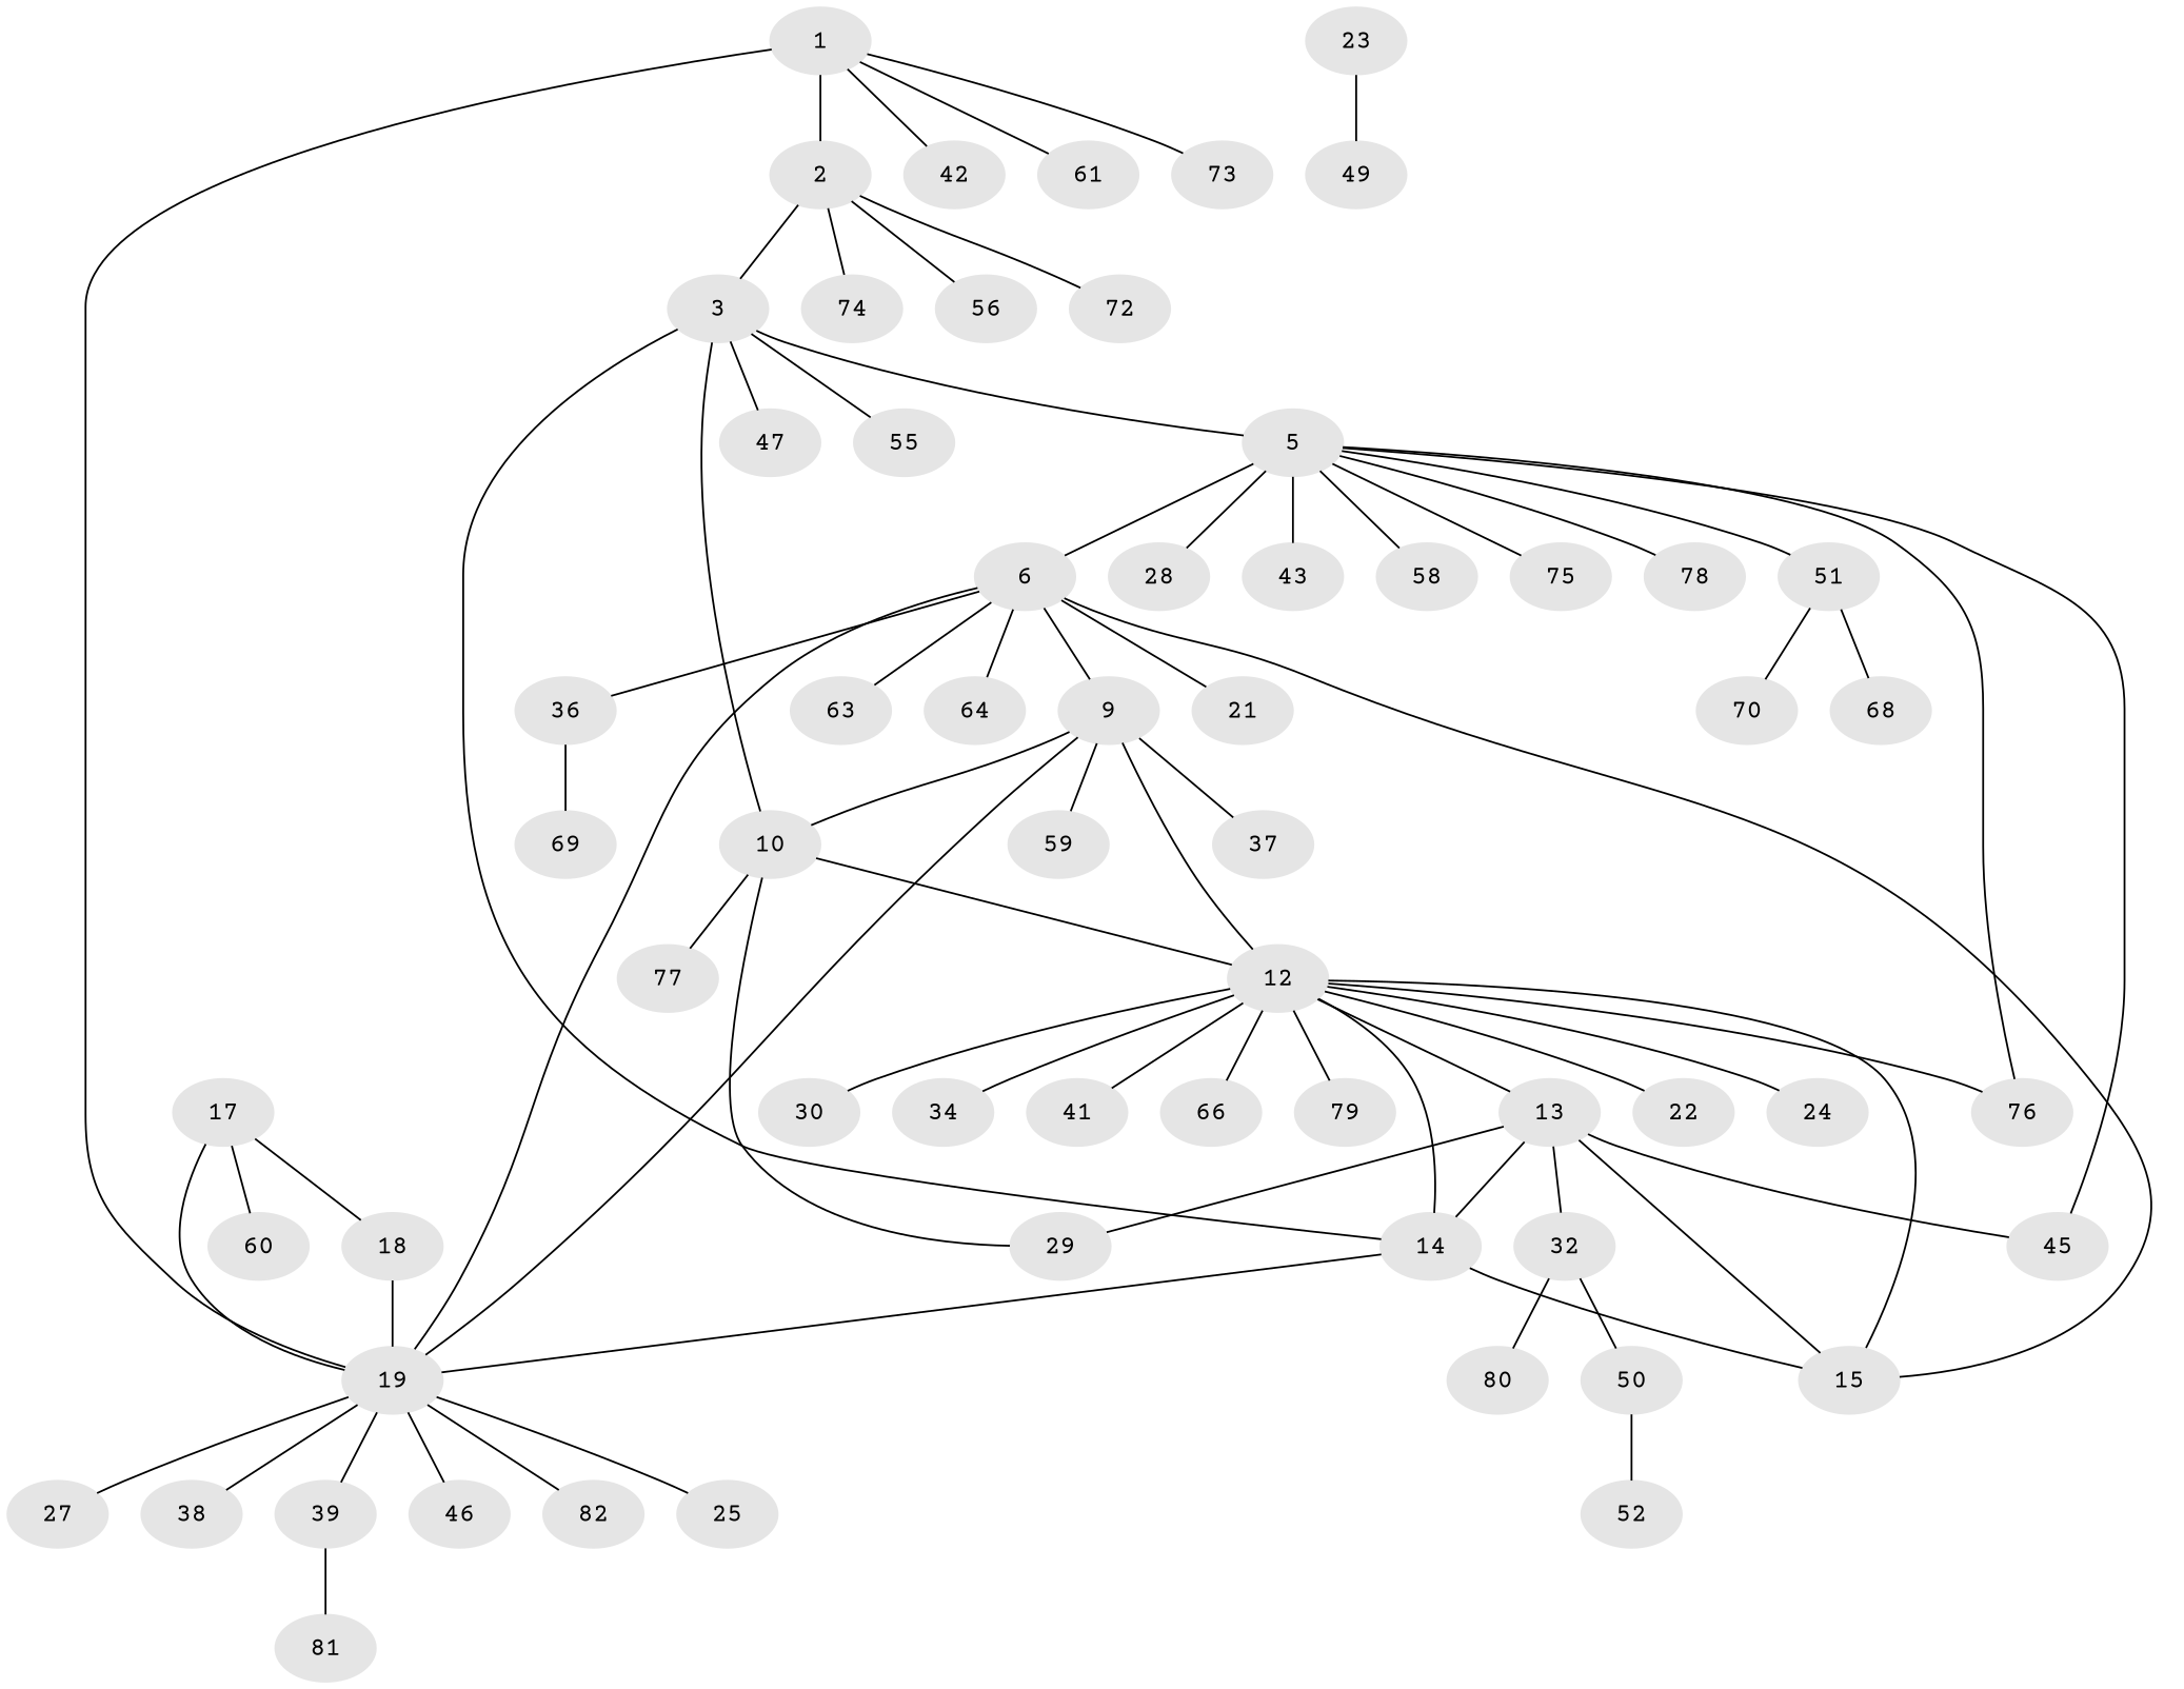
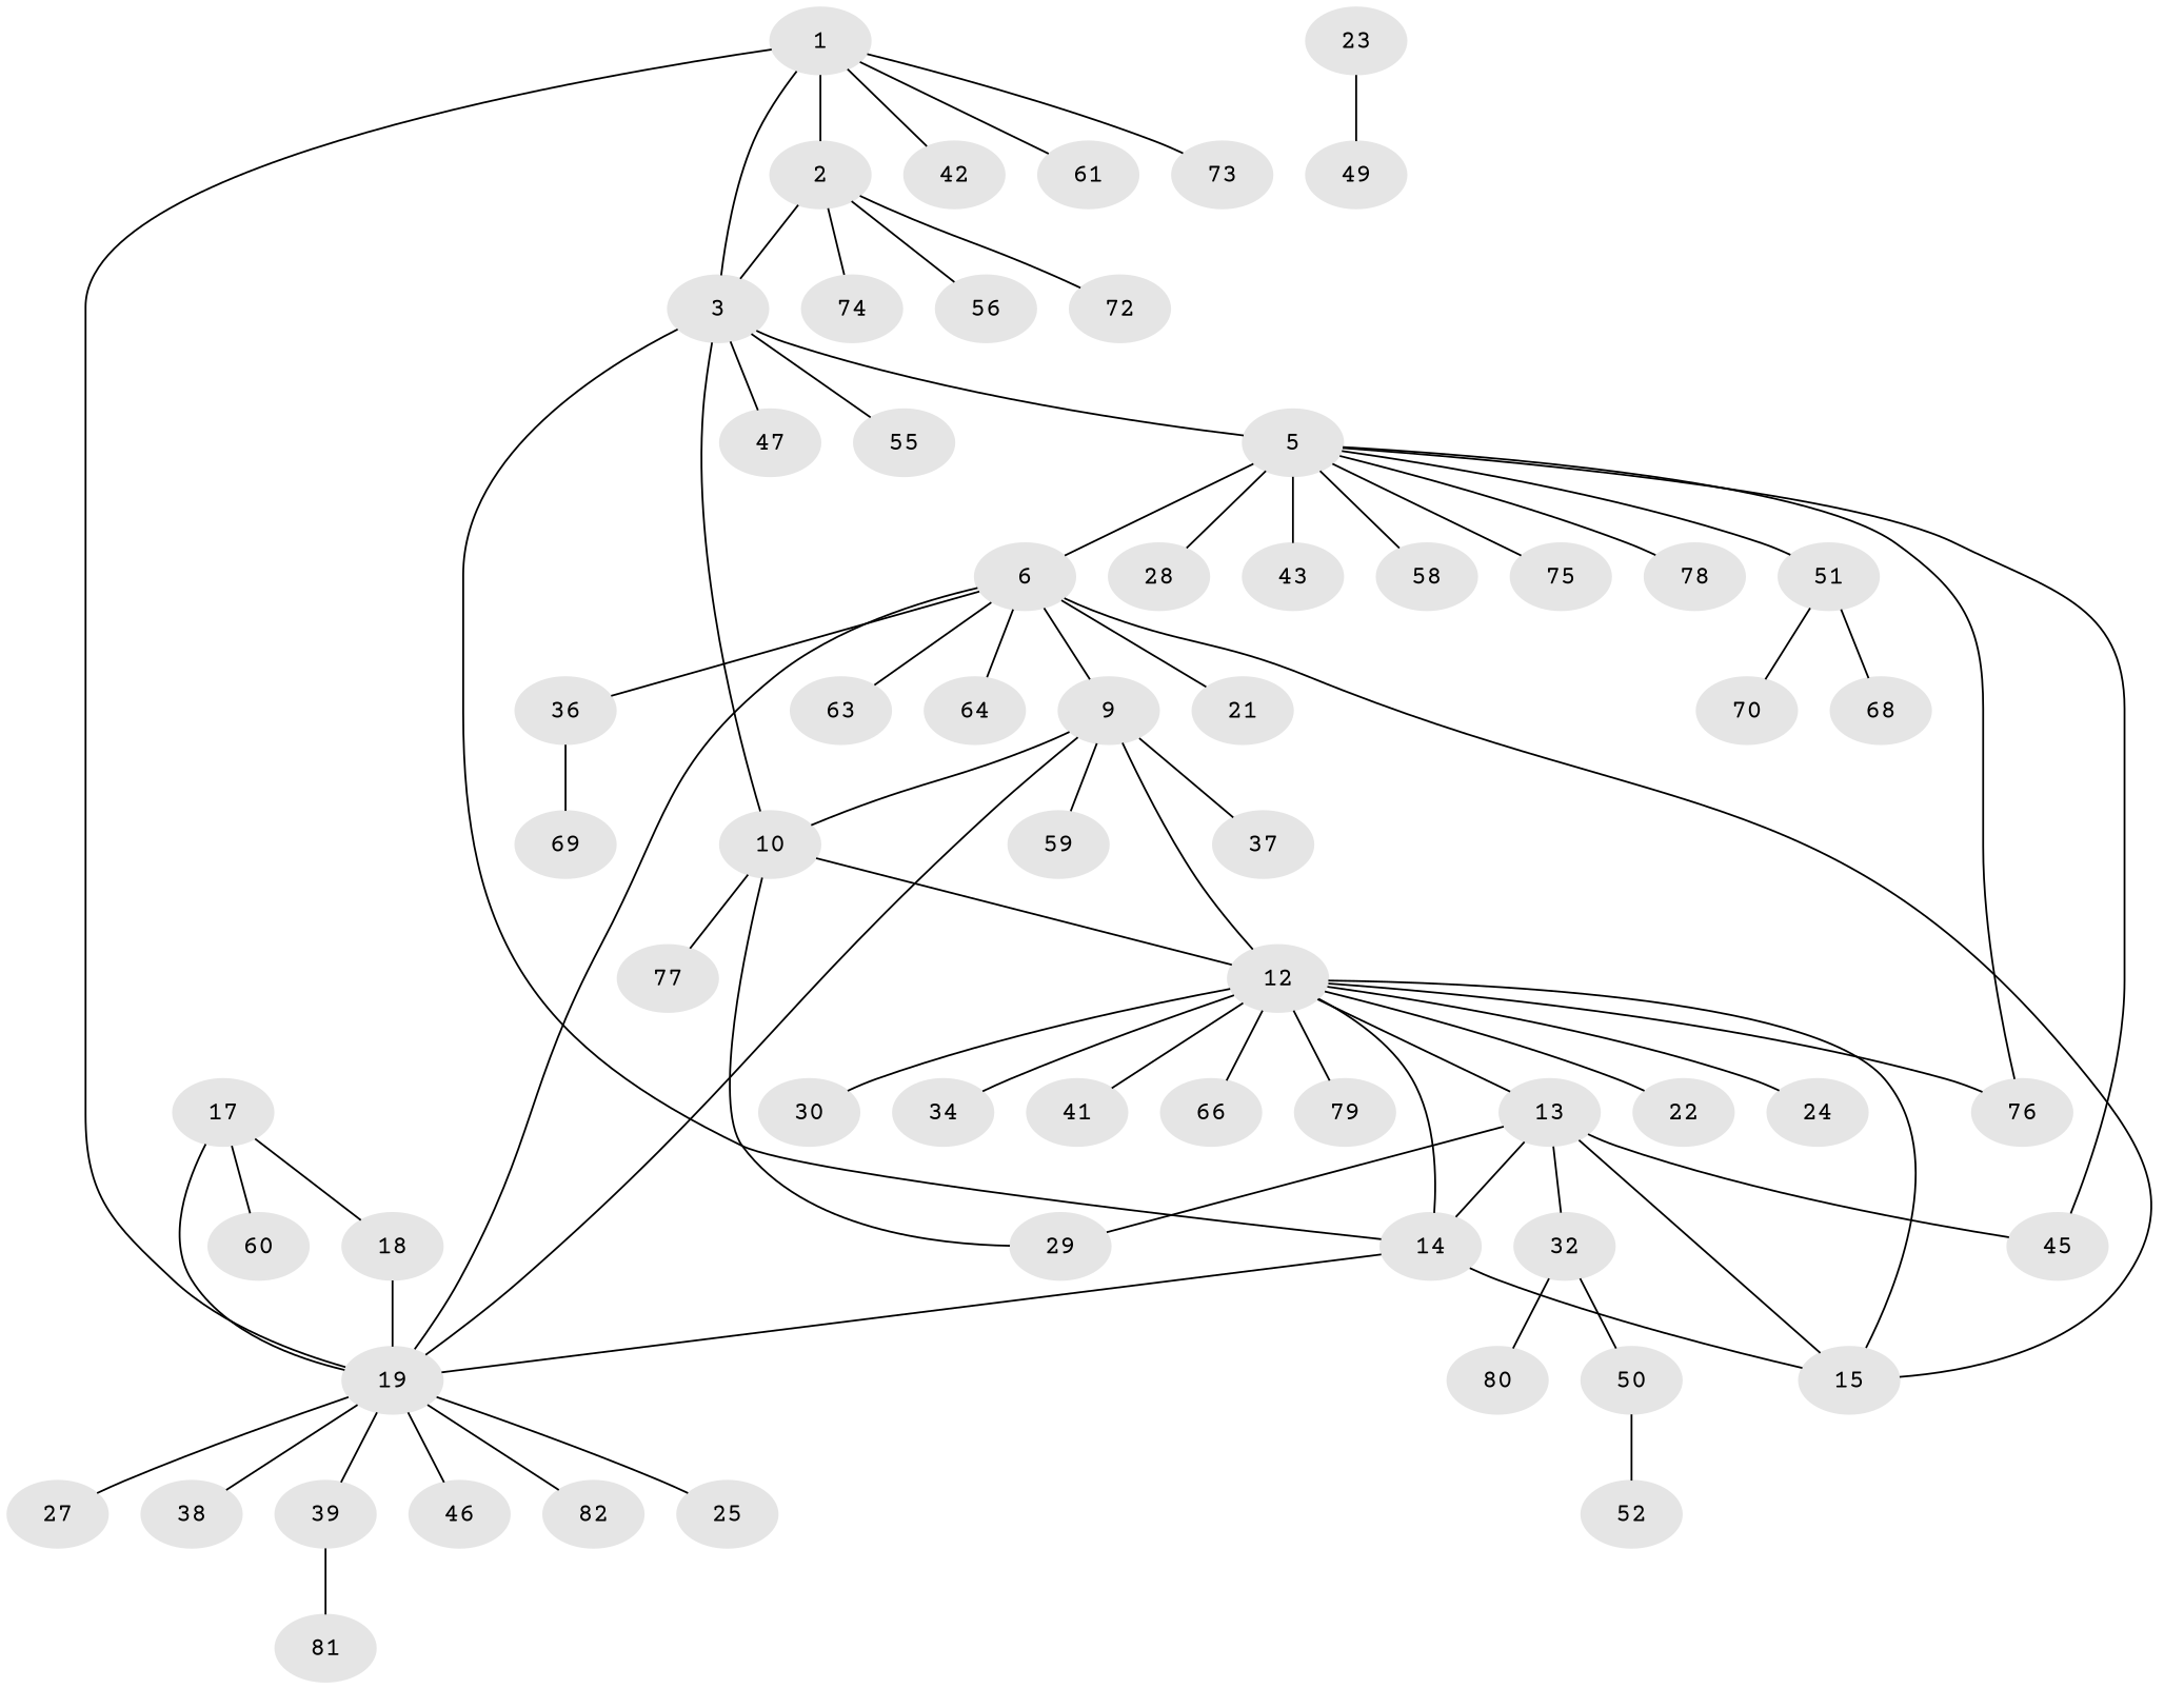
  graph {
    fontname="Courier Prime"
    node [color=gray90 fontname="Courier Prime" style=filled]
    edge [fontname="Courier Prime"]
    1 [super="+57"]
    2 [super="+31"]
    3 [super="+4"]
    19 [super="+20"]
    42
    61
    73
    56
    72
    74
    5 [super="+8"]
    10 [super="+26"]
    14
    47
    55
    25 [super="+62"]
    27
    38
    39 [super="+65"]
    46
    82
    6 [super="+7"]
    28
    43
    45
    51 [super="+53"]
    58
    75
    76
    78
    12 [super="+16"]
    29
    77
    15 [super="+83"]
    23 [super="+33"]
    49
    9 [super="+11"]
    21
    36 [super="+54"]
    63
    64
    68
    70
    37
    59
    69
    13 [super="+48"]
    22
    24 [super="+67"]
    30
    34
    41
    66
    79
    32 [super="+71"]
    50
    80
    18 [super="+35"]
    17
    60
    81
    52
    1 -- 2
+   1 -- 3 [weight=2]
    1 -- 19
    1 -- 42
    1 -- 61
    1 -- 73
    2 -- 3 [weight=2]
    2 -- 56
    2 -- 72
    2 -- 74
    3 -- 5
    3 -- 10
    3 -- 14
    3 -- 47
    3 -- 55
    19 -- 25
    19 -- 27
    19 -- 38
    19 -- 39
    19 -- 46
    19 -- 82
    5 -- 6 [weight=4]
    5 -- 28
    5 -- 43
    5 -- 45
    5 -- 51
    5 -- 58
    5 -- 75
    5 -- 76
    5 -- 78
    10 -- 12
    10 -- 29
    10 -- 77
    14 -- 19
    14 -- 15
    39 -- 81
    6 -- 19
    6 -- 15
    6 -- 9
    6 -- 21
    6 -- 36
    6 -- 63
    6 -- 64
    51 -- 68
    51 -- 70
    12 -- 14
    12 -- 76
    12 -- 15
    12 -- 13
    12 -- 22
    12 -- 24
    12 -- 30
    12 -- 34
    12 -- 41
    12 -- 66
    12 -- 79
    23 -- 49
    9 -- 19
    9 -- 10 [weight=2]
    9 -- 12 [weight=2]
    9 -- 37
    9 -- 59
    36 -- 69
    13 -- 14
    13 -- 45
    13 -- 29
    13 -- 15
    13 -- 32
    32 -- 50
    32 -- 80
    50 -- 52
    18 -- 19 [weight=2]
    17 -- 19 [weight=2]
    17 -- 18
    17 -- 60
  }
